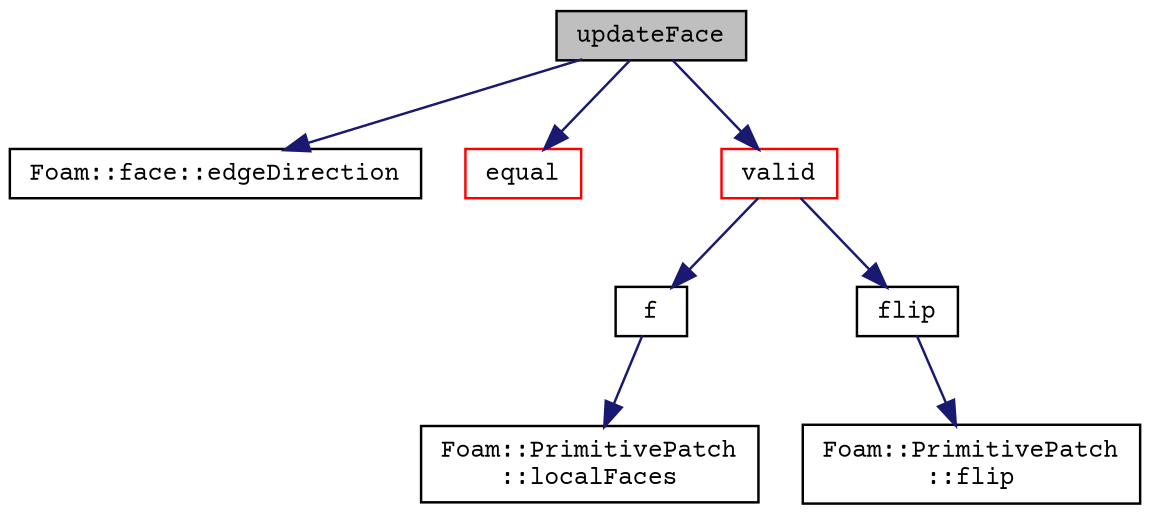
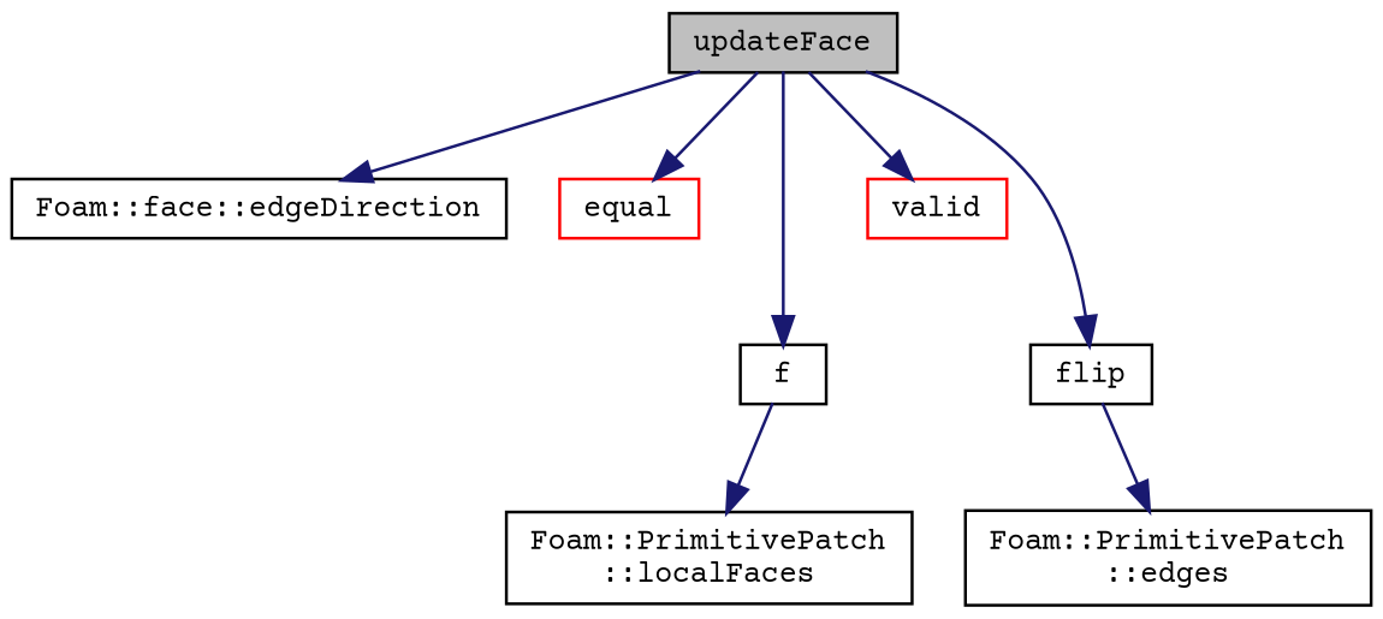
  digraph {
    fontname="Courier Prime"
    rankdir=TB
    node [color=black fontname="Courier Prime" fontsize=10 shape=record]
    edge [color=midnightblue fontname="Courier Prime" fontsize=10 labelfontname=Helvetica labelfontsize=10 style=solid]
    n1 [fillcolor=grey75 fontcolor=black height=0.2 label=updateFace style=filled width=0.4]
    n2 [height=0.2 label="Foam::face::edgeDirection" width=0.4]
    n3 [color=red height=0.2 label=equal width=0.4]
    n4 [height=0.2 label=f width=0.4]
    n5 [height=0.2 label=flip width=0.4]
    n6 [color=red height=0.2 label=valid width=0.4]
-   n7 [height=0.2 label="Foam::PrimitivePatch\l::flip" width=0.4]
+   n7 [height=0.2 label="Foam::PrimitivePatch\l::edges" width=0.4]
    n8 [height=0.2 label="Foam::PrimitivePatch\l::localFaces" width=0.4]
    n1 -> n2
    n1 -> n3
-   n6 -> n4
-   n6 -> n5
+   n1 -> n4
+   n1 -> n5
    n1 -> n6
    n4 -> n8
    n5 -> n7
  }
